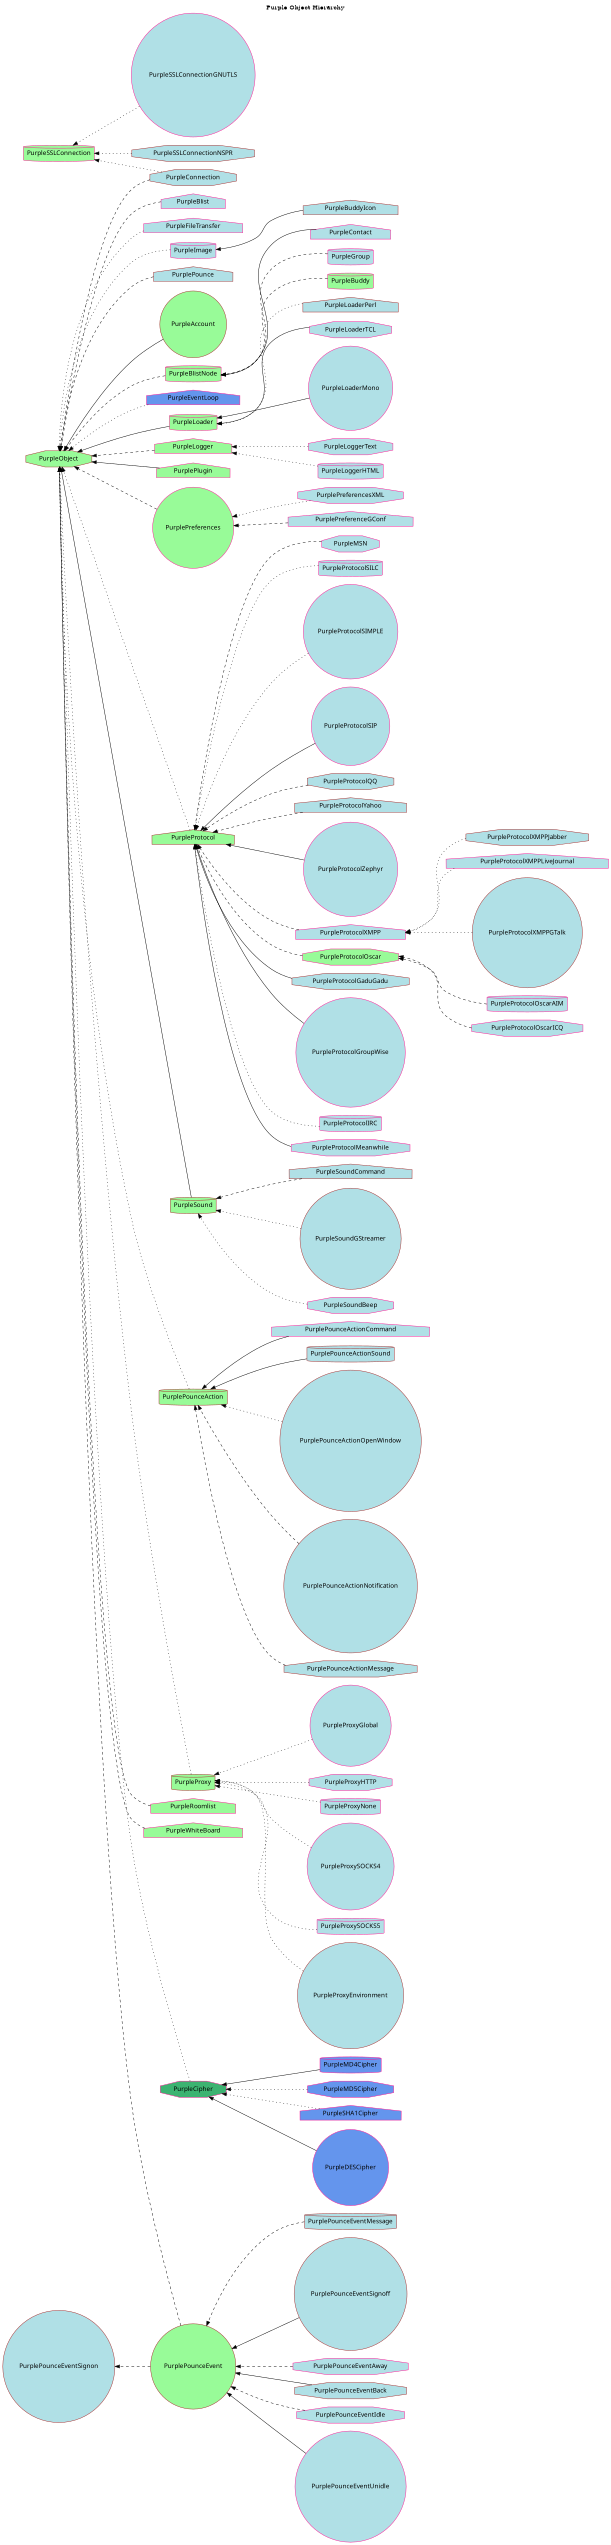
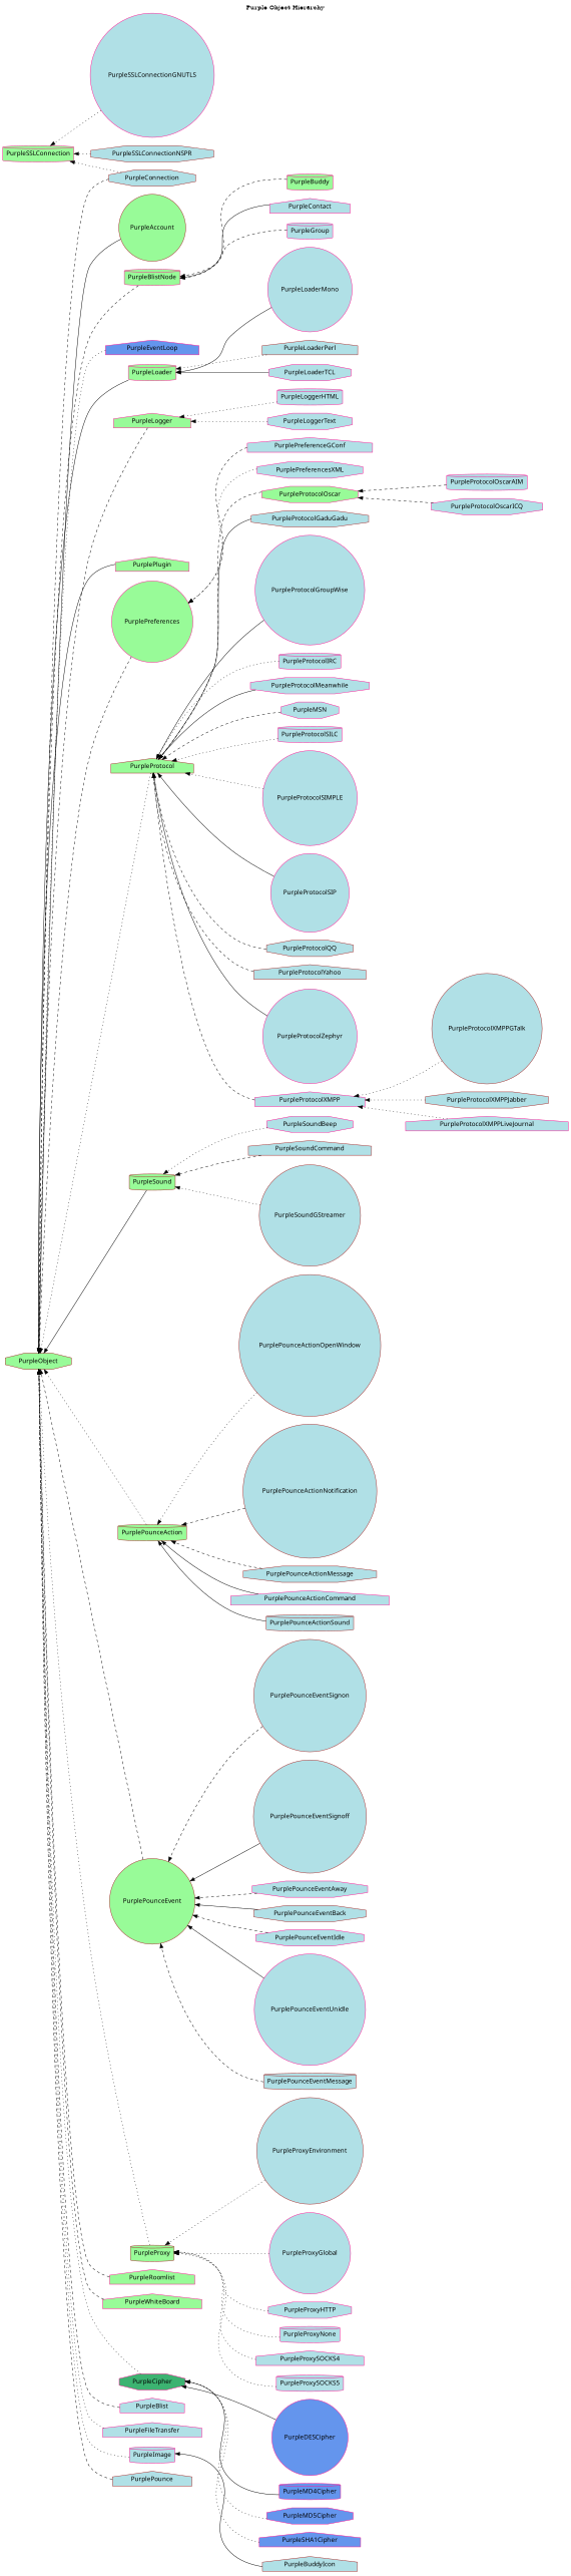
  digraph {
    label="Purple Object Hierarchy"
    labelloc=t
    rankdir=RL
    node [color=deeppink fillcolor=powderblue fontname=sans shape=octagon style=filled]
    edge [style=dotted]
    n1 [color=brown fillcolor=palegreen label=PurpleAccount shape=circle]
    n2 [color=brown fillcolor=palegreen label=PurpleObject]
    n3 [fillcolor=palegreen label=PurpleBlistNode shape=cylinder]
    n4 [fillcolor=palegreen label=PurpleBuddy shape=cylinder]
    n5 [fillcolor=palegreen label=PurpleSSLConnection shape=cylinder]
    n6 [color=brown label=PurpleConnection]
    n7 [fillcolor=cornflowerblue label=PurpleEventLoop shape=house]
    n8 [fillcolor=palegreen label=PurpleLoader shape=cylinder]
    n9 [fillcolor=palegreen label=PurpleLogger shape=house]
    n10 [fillcolor=palegreen label=PurplePlugin shape=house]
    n11 [fillcolor=palegreen label=PurplePreferences shape=circle]
    n12 [color=brown fillcolor=palegreen label=PurpleProtocol shape=house]
    n13 [color=brown fillcolor=palegreen label=PurpleSound shape=cylinder]
    n14 [fillcolor=palegreen label=PurpleProtocolOscar]
    n15 [color=brown fillcolor=palegreen label=PurplePounceAction shape=cylinder]
    n16 [color=brown fillcolor=palegreen label=PurplePounceEvent shape=circle]
    n17 [color=brown fillcolor=palegreen label=PurpleProxy shape=cylinder]
    n18 [fillcolor=palegreen label=PurpleRoomlist shape=house]
    n19 [fillcolor=palegreen label=PurpleWhiteBoard shape=house]
    n20 [fillcolor=mediumseagreen label=PurpleCipher]
    n21 [label=PurpleBlist shape=house]
    n22 [label=PurpleSSLConnectionGNUTLS shape=circle]
    n23 [color=brown label=PurpleSSLConnectionNSPR]
    n24 [label=PurpleContact shape=house]
    n25 [label=PurpleGroup shape=cylinder]
    n26 [label=PurpleFileTransfer shape=house]
    n27 [label=PurpleImage shape=cylinder]
    n28 [color=brown label=PurpleBuddyIcon shape=house]
    n29 [label=PurpleLoaderMono shape=circle]
    n30 [color=brown label=PurpleLoaderPerl shape=house]
    n31 [label=PurpleLoaderTCL]
    n32 [label=PurpleLoggerHTML shape=cylinder]
    n33 [label=PurpleLoggerText]
    n34 [color=brown label=PurplePounce shape=house]
    n35 [color=brown label=PurplePounceActionOpenWindow shape=circle]
    n36 [color=brown label=PurplePounceActionNotification shape=circle]
    n37 [color=brown label=PurplePounceActionMessage]
    n38 [label=PurplePounceActionCommand shape=house]
    n39 [color=brown label=PurplePounceActionSound shape=cylinder]
    n40 [color=brown label=PurplePounceEventSignon shape=circle]
    n41 [color=brown label=PurplePounceEventSignoff shape=circle]
    n42 [label=PurplePounceEventAway]
    n43 [color=brown label=PurplePounceEventBack]
    n44 [label=PurplePounceEventIdle]
    n45 [label=PurplePounceEventUnidle shape=circle]
    n46 [color=brown label=PurplePounceEventMessage shape=cylinder]
    n47 [label=PurplePreferenceGConf shape=house]
    n48 [label=PurplePreferencesXML]
    n49 [color=brown label=PurpleProtocolGaduGadu]
    n50 [label=PurpleProtocolGroupWise shape=circle]
    n51 [label=PurpleProtocolIRC shape=cylinder]
    n52 [label=PurpleProtocolMeanwhile]
    n53 [label=PurpleMSN]
    n54 [label=PurpleProtocolOscarAIM shape=cylinder]
    n55 [label=PurpleProtocolOscarICQ]
    n56 [label=PurpleProtocolSILC shape=cylinder]
    n57 [label=PurpleProtocolSIMPLE shape=circle]
    n58 [label=PurpleProtocolSIP shape=circle]
    n59 [color=brown label=PurpleProtocolQQ]
    n60 [color=brown label=PurpleProtocolYahoo shape=house]
    n61 [label=PurpleProtocolZephyr shape=circle]
    n62 [label=PurpleProtocolXMPP shape=house]
    n63 [color=brown label=PurpleProtocolXMPPGTalk shape=circle]
    n64 [color=brown label=PurpleProtocolXMPPJabber]
    n65 [label=PurpleProtocolXMPPLiveJournal shape=house]
    n66 [color=brown label=PurpleProxyEnvironment shape=circle]
    n67 [label=PurpleProxyGlobal shape=circle]
    n68 [label=PurpleProxyHTTP]
    n69 [label=PurpleProxyNone shape=cylinder]
-   n70 [label=PurpleProxySOCKS4 shape=circle]
+   n70 [label=PurpleProxySOCKS4 shape=house]
    n71 [label=PurpleProxySOCKS5 shape=cylinder]
    n72 [label=PurpleSoundBeep]
    n73 [color=brown label=PurpleSoundCommand shape=house]
    n74 [color=brown label=PurpleSoundGStreamer shape=circle]
    n75 [fillcolor=cornflowerblue label=PurpleDESCipher shape=circle]
    n76 [fillcolor=cornflowerblue label=PurpleMD4Cipher shape=cylinder]
    n77 [fillcolor=cornflowerblue label=PurpleMD5Cipher]
    n78 [fillcolor=cornflowerblue label=PurpleSHA1Cipher shape=house]
    n1 -> n2 [style=solid]
    n3 -> n2 [style=dashed]
    n4 -> n3 [style=dashed]
    n6 -> n2 [style=dashed]
    n6 -> n5
    n7 -> n2
    n8 -> n2 [style=solid]
    n9 -> n2 [style=dashed]
    n10 -> n2 [style=solid]
    n11 -> n2 [style=dashed]
    n12 -> n2
    n13 -> n2 [style=solid]
    n14 -> n12 [style=dashed]
    n15 -> n2
    n16 -> n2 [style=dashed]
    n17 -> n2
    n18 -> n2 [style=dashed]
    n19 -> n2 [style=dashed]
    n20 -> n2
    n21 -> n2 [style=dashed]
    n22 -> n5
    n23 -> n5
    n24 -> n3 [style=solid]
    n25 -> n3 [style=dashed]
    n26 -> n2
    n27 -> n2
    n28 -> n27 [style=solid]
    n29 -> n8 [style=solid]
    n30 -> n8
    n31 -> n8 [style=solid]
    n32 -> n9
    n33 -> n9
    n34 -> n2 [style=dashed]
    n35 -> n15
    n36 -> n15 [style=dashed]
    n37 -> n15 [style=dashed]
    n38 -> n15 [style=solid]
    n39 -> n15 [style=solid]
-   n16 -> n40 [style=dashed]
+   n40 -> n16 [style=dashed]
    n41 -> n16 [style=solid]
    n42 -> n16 [style=dashed]
    n43 -> n16 [style=solid]
    n44 -> n16 [style=dashed]
    n45 -> n16 [style=solid]
    n46 -> n16 [style=dashed]
    n47 -> n11 [style=dashed]
    n48 -> n11
    n49 -> n12 [style=solid]
    n50 -> n12 [style=solid]
    n51 -> n12
    n52 -> n12 [style=solid]
    n53 -> n12 [style=dashed]
    n54 -> n14 [style=dashed]
    n55 -> n14 [style=dashed]
    n56 -> n12
    n57 -> n12
    n58 -> n12 [style=solid]
    n59 -> n12 [style=dashed]
    n60 -> n12 [style=dashed]
    n61 -> n12 [style=solid]
    n62 -> n12 [style=dashed]
    n63 -> n62
    n64 -> n62
    n65 -> n62
    n66 -> n17
    n67 -> n17
    n68 -> n17
    n69 -> n17
    n70 -> n17
    n71 -> n17
    n72 -> n13
    n73 -> n13 [style=dashed]
    n74 -> n13
    n75 -> n20 [style=solid]
    n76 -> n20 [style=solid]
    n77 -> n20
    n78 -> n20
  }
